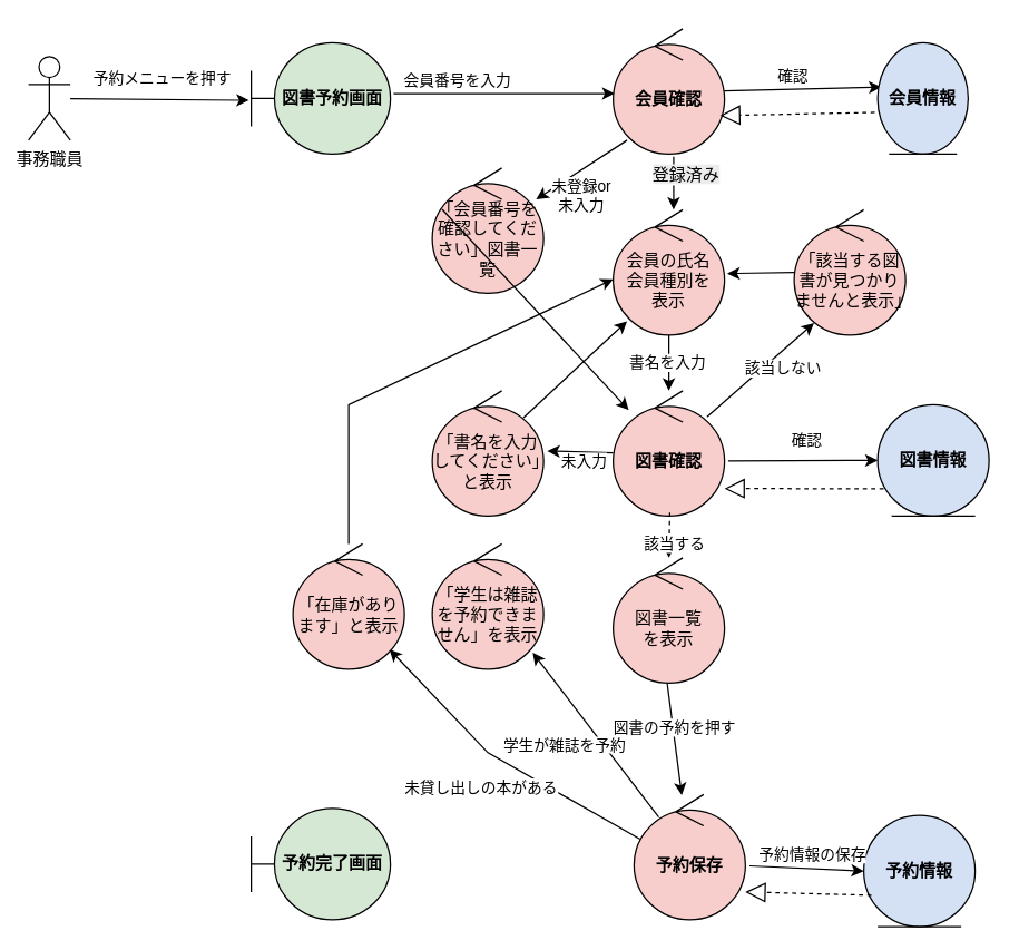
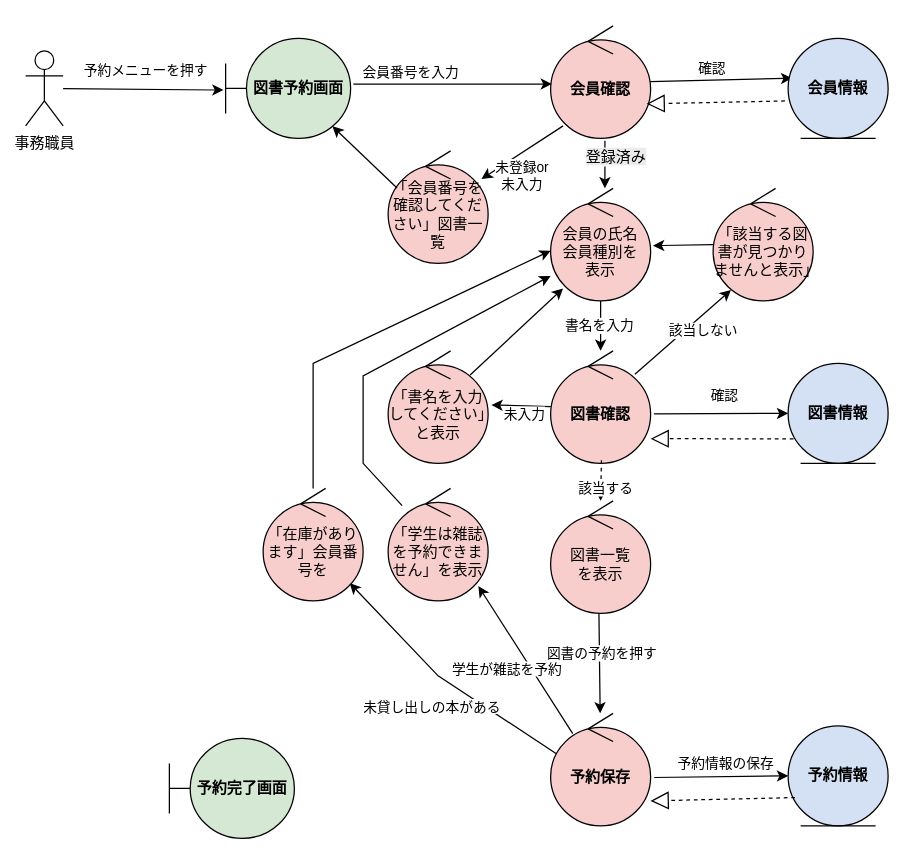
  <mxCell id="0" />
  <mxCell id="1" parent="0" />
  <mxCell id="2" value="事務職員" style="shape=umlActor;verticalLabelPosition=bottom;verticalAlign=top;html=1;" parent="1" vertex="1"><mxGeometry x="20" y="40" width="30" height="60" as="geometry" /></mxCell>
  <mxCell id="3" value="&lt;b&gt;図書予約画面&lt;/b&gt;" style="shape=umlBoundary;whiteSpace=wrap;html=1;fillColor=#D5E8D4;" parent="1" vertex="1"><mxGeometry x="180" y="30" width="100" height="80" as="geometry" /></mxCell>
  <mxCell id="4" style="edgeStyle=none;rounded=0;orthogonalLoop=1;jettySize=auto;html=1;entryX=-0.017;entryY=0.517;entryDx=0;entryDy=0;entryPerimeter=0;" parent="1" source="2" target="3" edge="1"><mxGeometry relative="1" as="geometry" /></mxCell>
  <mxCell id="5" value="予約メニューを押す" style="edgeLabel;html=1;align=center;verticalAlign=middle;resizable=0;points=[];" parent="4" vertex="1" connectable="0"><mxGeometry x="-0.033" y="2" relative="1" as="geometry"><mxPoint x="3" y="-13" as="offset" /></mxGeometry></mxCell>
  <mxCell id="6" value="&lt;div&gt;&lt;span style=&quot;background-color: transparent; color: light-dark(rgb(0, 0, 0), rgb(255, 255, 255));&quot;&gt;会員の氏名&lt;/span&gt;&lt;/div&gt;&lt;div&gt;会員種別を&lt;/div&gt;&lt;div&gt;表示&lt;/div&gt;" style="ellipse;shape=umlControl;whiteSpace=wrap;html=1;fillColor=#F8CECC;" parent="1" vertex="1"><mxGeometry x="440" y="150" width="80" height="90" as="geometry" /></mxCell>
  <mxCell id="7" style="edgeStyle=none;rounded=0;orthogonalLoop=1;jettySize=auto;html=1;entryX=0.041;entryY=0.398;entryDx=0;entryDy=0;exitX=0.996;exitY=0.496;exitDx=0;exitDy=0;exitPerimeter=0;entryPerimeter=0;" parent="1" source="15" target="11" edge="1"><mxGeometry relative="1" as="geometry"><mxPoint x="360" y="470" as="sourcePoint" /><mxPoint x="420" y="469.5" as="targetPoint" /></mxGeometry></mxCell>
  <mxCell id="8" value="確認" style="edgeLabel;html=1;align=center;verticalAlign=middle;resizable=0;points=[];" parent="7" vertex="1" connectable="0"><mxGeometry x="-0.311" y="-1" relative="1" as="geometry"><mxPoint x="10" y="-11" as="offset" /></mxGeometry></mxCell>
  <mxCell id="9" style="edgeStyle=none;rounded=0;orthogonalLoop=1;jettySize=auto;html=1;" parent="1" target="14" edge="1"><mxGeometry relative="1" as="geometry"><mxPoint x="560" y="620" as="targetPoint" /><mxPoint x="450" y="100" as="sourcePoint" /></mxGeometry></mxCell>
  <mxCell id="10" value="未登録or&lt;div&gt;未入力&lt;/div&gt;" style="edgeLabel;html=1;align=center;verticalAlign=middle;resizable=0;points=[];" parent="9" vertex="1" connectable="0"><mxGeometry x="-0.231" y="1" relative="1" as="geometry"><mxPoint x="-9" y="22" as="offset" /></mxGeometry></mxCell>
- <mxCell id="11" value="&lt;b&gt;会員情報&lt;/b&gt;" style="ellipse;shape=umlEntity;whiteSpace=wrap;html=1;fillColor=#D4E1F5;" parent="1" vertex="1"><mxGeometry x="630" y="30" width="65" height="80" as="geometry" /></mxCell>
+ <mxCell id="11" value="&lt;b&gt;会員情報&lt;/b&gt;" style="ellipse;shape=umlEntity;whiteSpace=wrap;html=1;fillColor=#D4E1F5;" parent="1" vertex="1"><mxGeometry x="630" y="30" width="80" height="80" as="geometry" /></mxCell>
  <mxCell id="12" style="edgeStyle=none;rounded=0;orthogonalLoop=1;jettySize=auto;html=1;entryX=0.543;entryY=0;entryDx=0;entryDy=0;entryPerimeter=0;exitX=0.543;exitY=1.022;exitDx=0;exitDy=0;exitPerimeter=0;" parent="1" source="15" target="6" edge="1"><mxGeometry relative="1" as="geometry" /></mxCell>
  <mxCell id="13" value="&lt;span style=&quot;font-size: 12px; background-color: rgb(236, 236, 236);&quot;&gt;登録済み&lt;/span&gt;" style="edgeLabel;html=1;align=center;verticalAlign=middle;resizable=0;points=[];" parent="12" vertex="1" connectable="0"><mxGeometry x="-0.015" y="-2" relative="1" as="geometry"><mxPoint x="10" y="-6" as="offset" /></mxGeometry></mxCell>
  <mxCell id="14" value="「会員番号を&lt;div&gt;確認してください」図書一覧&lt;/div&gt;" style="ellipse;shape=umlControl;whiteSpace=wrap;html=1;fillColor=#F8CECC;" parent="1" vertex="1"><mxGeometry x="310" y="120" width="80" height="90" as="geometry" /></mxCell>
  <mxCell id="15" value="&lt;b&gt;会員確認&lt;/b&gt;" style="ellipse;shape=umlControl;whiteSpace=wrap;html=1;fillColor=#F8CECC;" parent="1" vertex="1"><mxGeometry x="440" y="20" width="80" height="90" as="geometry" /></mxCell>
  <mxCell id="16" style="edgeStyle=none;rounded=0;orthogonalLoop=1;jettySize=auto;html=1;exitX=1.022;exitY=0.457;exitDx=0;exitDy=0;exitPerimeter=0;entryX=0.013;entryY=0.517;entryDx=0;entryDy=0;entryPerimeter=0;" parent="1" source="3" target="15" edge="1"><mxGeometry relative="1" as="geometry"><mxPoint x="180" y="530" as="sourcePoint" /><mxPoint x="290" y="468" as="targetPoint" /><Array as="points" /></mxGeometry></mxCell>
  <mxCell id="17" value="会員番号を入力" style="edgeLabel;html=1;align=center;verticalAlign=middle;resizable=0;points=[];" parent="16" vertex="1" connectable="0"><mxGeometry x="-0.311" y="-1" relative="1" as="geometry"><mxPoint x="-10" y="-11" as="offset" /></mxGeometry></mxCell>
- <mxCell id="18" value="&lt;b&gt;予約完了画面&lt;/b&gt;" style="shape=umlBoundary;whiteSpace=wrap;html=1;fillColor=#D5E8D4;" parent="1" vertex="1"><mxGeometry x="180" y="580" width="100" height="80" as="geometry" /></mxCell>
- <mxCell id="19" value="&lt;b&gt;予約情報&lt;/b&gt;" style="ellipse;shape=umlEntity;whiteSpace=wrap;html=1;fillColor=#D4E1F5;" parent="1" vertex="1"><mxGeometry x="620" y="585" width="80" height="80" as="geometry" /></mxCell>
+ <mxCell id="18" value="&lt;b&gt;予約完了画面&lt;/b&gt;" style="shape=umlBoundary;whiteSpace=wrap;html=1;fillColor=#D5E8D4;" parent="1" vertex="1"><mxGeometry x="135" y="590" width="100" height="80" as="geometry" /></mxCell>
+ <mxCell id="19" value="&lt;b&gt;予約情報&lt;/b&gt;" style="ellipse;shape=umlEntity;whiteSpace=wrap;html=1;fillColor=#D4E1F5;" parent="1" vertex="1"><mxGeometry x="630" y="580" width="80" height="80" as="geometry" /></mxCell>
  <mxCell id="20" style="edgeStyle=none;rounded=0;orthogonalLoop=1;jettySize=auto;html=1;entryX=0;entryY=0.5;entryDx=0;entryDy=0;exitX=1.033;exitY=0.559;exitDx=0;exitDy=0;exitPerimeter=0;" parent="1" source="24" target="27" edge="1"><mxGeometry relative="1" as="geometry"><mxPoint x="520" y="315" as="sourcePoint" /></mxGeometry></mxCell>
  <mxCell id="21" value="確認" style="edgeLabel;html=1;align=center;verticalAlign=middle;resizable=0;points=[];" parent="20" vertex="1" connectable="0"><mxGeometry x="-0.208" y="1" relative="1" as="geometry"><mxPoint x="13" y="-14" as="offset" /></mxGeometry></mxCell>
  <mxCell id="22" style="edgeStyle=none;rounded=0;orthogonalLoop=1;jettySize=auto;html=1;entryX=1.033;entryY=0.481;entryDx=0;entryDy=0;entryPerimeter=0;" parent="1" source="24" target="38" edge="1"><mxGeometry relative="1" as="geometry" /></mxCell>
  <mxCell id="23" value="未入力" style="edgeLabel;html=1;align=center;verticalAlign=middle;resizable=0;points=[];" parent="22" vertex="1" connectable="0"><mxGeometry x="-0.27" y="-3" relative="1" as="geometry"><mxPoint x="-5" y="9" as="offset" /></mxGeometry></mxCell>
  <mxCell id="24" value="&lt;b&gt;図書確認&lt;/b&gt;" style="ellipse;shape=umlControl;whiteSpace=wrap;html=1;fillColor=#F8CECC;" parent="1" vertex="1"><mxGeometry x="440" y="280" width="80" height="90" as="geometry" /></mxCell>
  <mxCell id="25" style="edgeStyle=none;rounded=0;orthogonalLoop=1;jettySize=auto;html=1;exitX=0.054;exitY=0.356;exitDx=0;exitDy=0;exitPerimeter=0;" parent="1" source="26" target="47" edge="1"><mxGeometry relative="1" as="geometry"><Array as="points"><mxPoint x="350" y="540" /></Array></mxGeometry></mxCell>
- <mxCell id="26" value="&lt;b&gt;予約保存&lt;/b&gt;" style="ellipse;shape=umlControl;whiteSpace=wrap;html=1;fillColor=#F8CECC;" parent="1" vertex="1"><mxGeometry x="455" y="570" width="80" height="90" as="geometry" /></mxCell>
+ <mxCell id="26" value="&lt;b&gt;予約保存&lt;/b&gt;" style="ellipse;shape=umlControl;whiteSpace=wrap;html=1;fillColor=#F8CECC;" parent="1" vertex="1"><mxGeometry x="440" y="570" width="80" height="90" as="geometry" /></mxCell>
  <mxCell id="27" value="&lt;b&gt;図書情報&lt;/b&gt;" style="ellipse;shape=umlEntity;whiteSpace=wrap;html=1;fillColor=#D4E1F5;" parent="1" vertex="1"><mxGeometry x="630" y="290" width="80" height="80" as="geometry" /></mxCell>
  <mxCell id="28" style="edgeStyle=none;rounded=0;orthogonalLoop=1;jettySize=auto;html=1;" parent="1" source="6" target="24" edge="1"><mxGeometry relative="1" as="geometry" /></mxCell>
  <mxCell id="29" value="書名を入力" style="edgeLabel;html=1;align=center;verticalAlign=middle;resizable=0;points=[];" parent="28" vertex="1" connectable="0"><mxGeometry x="-0.045" y="-2" relative="1" as="geometry"><mxPoint as="offset" /></mxGeometry></mxCell>
- <mxCell id="30" style="edgeStyle=none;rounded=0;orthogonalLoop=1;jettySize=auto;html=1;exitX=0.089;exitY=0.33;exitDx=0;exitDy=0;exitPerimeter=0;" parent="1" source="14" target="24" edge="1"><mxGeometry relative="1" as="geometry"><mxPoint x="290" y="195" as="sourcePoint" /></mxGeometry></mxCell>
+ <mxCell id="30" style="edgeStyle=none;rounded=0;orthogonalLoop=1;jettySize=auto;html=1;exitX=0.089;exitY=0.33;exitDx=0;exitDy=0;exitPerimeter=0;entryX=0.854;entryY=0.878;entryDx=0;entryDy=0;entryPerimeter=0;" parent="1" source="14" target="3" edge="1"><mxGeometry relative="1" as="geometry"><mxPoint x="290" y="195" as="sourcePoint" /></mxGeometry></mxCell>
  <mxCell id="31" style="edgeStyle=none;rounded=0;orthogonalLoop=1;jettySize=auto;html=1;entryX=0;entryY=0.5;entryDx=0;entryDy=0;exitX=1.036;exitY=0.57;exitDx=0;exitDy=0;exitPerimeter=0;" parent="1" source="26" target="19" edge="1"><mxGeometry relative="1" as="geometry"><mxPoint x="520" y="670" as="sourcePoint" /><mxPoint x="436" y="660" as="targetPoint" /></mxGeometry></mxCell>
  <mxCell id="32" value="予約情報の保存" style="edgeLabel;html=1;align=center;verticalAlign=middle;resizable=0;points=[];" parent="31" vertex="1" connectable="0"><mxGeometry x="-0.037" y="1" relative="1" as="geometry"><mxPoint x="5" y="-10" as="offset" /></mxGeometry></mxCell>
  <mxCell id="33" style="edgeStyle=none;rounded=0;orthogonalLoop=1;jettySize=auto;html=1;exitX=0.483;exitY=0.99;exitDx=0;exitDy=0;exitPerimeter=0;" parent="1" source="35" target="26" edge="1"><mxGeometry relative="1" as="geometry"><mxPoint x="200" y="485" as="targetPoint" /><Array as="points" /></mxGeometry></mxCell>
  <mxCell id="34" value="図書の予約を押す" style="edgeLabel;html=1;align=center;verticalAlign=middle;resizable=0;points=[];" parent="33" vertex="1" connectable="0"><mxGeometry x="-0.224" y="3" relative="1" as="geometry"><mxPoint x="-2" y="1" as="offset" /></mxGeometry></mxCell>
  <mxCell id="35" value="図書一覧&lt;div&gt;を表示&lt;/div&gt;" style="ellipse;shape=umlControl;whiteSpace=wrap;html=1;fillColor=#F8CECC;" parent="1" vertex="1"><mxGeometry x="440" y="400" width="80" height="90" as="geometry" /></mxCell>
  <mxCell id="36" style="edgeStyle=none;rounded=0;orthogonalLoop=1;jettySize=auto;html=1;exitX=0.508;exitY=0.972;exitDx=0;exitDy=0;exitPerimeter=0;dashed=1;" parent="1" source="24" target="35" edge="1"><mxGeometry relative="1" as="geometry"><mxPoint x="350" y="570" as="sourcePoint" /></mxGeometry></mxCell>
  <mxCell id="37" value="該当する" style="edgeLabel;html=1;align=center;verticalAlign=middle;resizable=0;points=[];" parent="36" vertex="1" connectable="0"><mxGeometry x="0.326" y="3" relative="1" as="geometry"><mxPoint as="offset" /></mxGeometry></mxCell>
  <mxCell id="38" value="「書名を入力してください」&lt;div&gt;と表示&lt;/div&gt;" style="ellipse;shape=umlControl;whiteSpace=wrap;html=1;fillColor=#F8CECC;" parent="1" vertex="1"><mxGeometry x="310" y="280" width="80" height="90" as="geometry" /></mxCell>
  <mxCell id="39" value="" style="endArrow=block;dashed=1;endFill=0;endSize=12;html=1;rounded=0;exitX=-0.032;exitY=0.626;exitDx=0;exitDy=0;entryX=0.96;entryY=0.693;entryDx=0;entryDy=0;entryPerimeter=0;exitPerimeter=0;" parent="1" source="11" target="15" edge="1"><mxGeometry width="160" relative="1" as="geometry"><mxPoint x="340" y="389.33" as="sourcePoint" /><mxPoint x="390" y="200" as="targetPoint" /></mxGeometry></mxCell>
  <mxCell id="40" value="「該当する図書が見つかりませんと表示」" style="ellipse;shape=umlControl;whiteSpace=wrap;html=1;fillColor=#F8CECC;" parent="1" vertex="1"><mxGeometry x="570" y="150" width="80" height="90" as="geometry" /></mxCell>
  <mxCell id="41" style="edgeStyle=none;rounded=0;orthogonalLoop=1;jettySize=auto;html=1;exitX=0.843;exitY=0.208;exitDx=0;exitDy=0;exitPerimeter=0;entryX=0.179;entryY=0.903;entryDx=0;entryDy=0;entryPerimeter=0;" parent="1" source="24" target="40" edge="1"><mxGeometry relative="1" as="geometry"><mxPoint x="630" y="240" as="targetPoint" /></mxGeometry></mxCell>
  <mxCell id="42" value="該当しない" style="edgeLabel;html=1;align=center;verticalAlign=middle;resizable=0;points=[];" parent="41" vertex="1" connectable="0"><mxGeometry x="0.162" y="1" relative="1" as="geometry"><mxPoint x="10" y="4" as="offset" /></mxGeometry></mxCell>
  <mxCell id="43" value="" style="endArrow=block;dashed=1;endFill=0;endSize=12;html=1;rounded=0;exitX=0.069;exitY=0.717;exitDx=0;exitDy=0;exitPerimeter=0;entryX=1;entryY=0.778;entryDx=0;entryDy=0;entryPerimeter=0;" parent="1" source="19" target="26" edge="1"><mxGeometry width="160" relative="1" as="geometry"><mxPoint x="497" y="880" as="sourcePoint" /><mxPoint x="520" y="687" as="targetPoint" /></mxGeometry></mxCell>
+ <mxCell id="44" style="edgeStyle=none;rounded=0;orthogonalLoop=1;jettySize=auto;html=1;entryX=0;entryY=0.778;entryDx=0;entryDy=0;entryPerimeter=0;" parent="1" source="45" target="6" edge="1"><mxGeometry relative="1" as="geometry"><mxPoint x="300" y="240" as="targetPoint" /><Array as="points"><mxPoint x="290" y="370" /><mxPoint x="290" y="300" /></Array></mxGeometry></mxCell>
  <mxCell id="45" value="「学生は雑誌を予約できません」を表示" style="ellipse;shape=umlControl;whiteSpace=wrap;html=1;fillColor=#F8CECC;" parent="1" vertex="1"><mxGeometry x="310" y="390" width="80" height="90" as="geometry" /></mxCell>
  <mxCell id="46" style="edgeStyle=none;rounded=0;orthogonalLoop=1;jettySize=auto;html=1;entryX=0;entryY=0.554;entryDx=0;entryDy=0;entryPerimeter=0;" parent="1" source="47" target="6" edge="1"><mxGeometry relative="1" as="geometry"><mxPoint x="300" y="230" as="targetPoint" /><Array as="points"><mxPoint x="250" y="290" /></Array></mxGeometry></mxCell>
- <mxCell id="47" value="「在庫があります」と表示" style="ellipse;shape=umlControl;whiteSpace=wrap;html=1;fillColor=#F8CECC;" parent="1" vertex="1"><mxGeometry x="210" y="390" width="80" height="90" as="geometry" /></mxCell>
+ <mxCell id="47" value="「在庫があります」会員番号を" style="ellipse;shape=umlControl;whiteSpace=wrap;html=1;fillColor=#F8CECC;" parent="1" vertex="1"><mxGeometry x="210" y="390" width="80" height="90" as="geometry" /></mxCell>
  <mxCell id="48" style="edgeStyle=none;rounded=0;orthogonalLoop=1;jettySize=auto;html=1;entryX=0.902;entryY=0.868;entryDx=0;entryDy=0;entryPerimeter=0;exitX=0.221;exitY=0.18;exitDx=0;exitDy=0;exitPerimeter=0;" parent="1" source="26" target="45" edge="1"><mxGeometry relative="1" as="geometry" /></mxCell>
  <mxCell id="49" value="&lt;span style=&quot;font-size: 11px; background-color: rgb(255, 255, 255);&quot;&gt;未貸し出しの本がある&lt;/span&gt;" style="text;html=1;align=center;verticalAlign=middle;resizable=0;points=[];autosize=1;strokeColor=none;fillColor=none;" parent="1" vertex="1"><mxGeometry x="280" y="550" width="130" height="30" as="geometry" /></mxCell>
  <mxCell id="50" value="&lt;span style=&quot;font-size: 11px; background-color: rgb(255, 255, 255);&quot;&gt;学生が雑誌を予約&lt;/span&gt;" style="text;html=1;align=center;verticalAlign=middle;resizable=0;points=[];autosize=1;strokeColor=none;fillColor=none;" parent="1" vertex="1"><mxGeometry x="350" y="520" width="110" height="30" as="geometry" /></mxCell>
  <mxCell id="51" style="edgeStyle=none;rounded=0;orthogonalLoop=1;jettySize=auto;html=1;entryX=0.125;entryY=0.889;entryDx=0;entryDy=0;entryPerimeter=0;exitX=0.82;exitY=0.214;exitDx=0;exitDy=0;exitPerimeter=0;" parent="1" source="38" target="6" edge="1"><mxGeometry relative="1" as="geometry" /></mxCell>
  <mxCell id="52" style="edgeStyle=none;rounded=0;orthogonalLoop=1;jettySize=auto;html=1;entryX=1.024;entryY=0.509;entryDx=0;entryDy=0;entryPerimeter=0;" parent="1" source="40" target="6" edge="1"><mxGeometry relative="1" as="geometry" /></mxCell>
  <mxCell id="53" value="" style="endArrow=block;dashed=1;endFill=0;endSize=12;html=1;rounded=0;exitX=0.054;exitY=0.754;exitDx=0;exitDy=0;exitPerimeter=0;entryX=1;entryY=0.781;entryDx=0;entryDy=0;entryPerimeter=0;" parent="1" source="27" target="24" edge="1"><mxGeometry width="160" relative="1" as="geometry"><mxPoint x="666" y="360" as="sourcePoint" /><mxPoint x="550" y="363" as="targetPoint" /></mxGeometry></mxCell>
